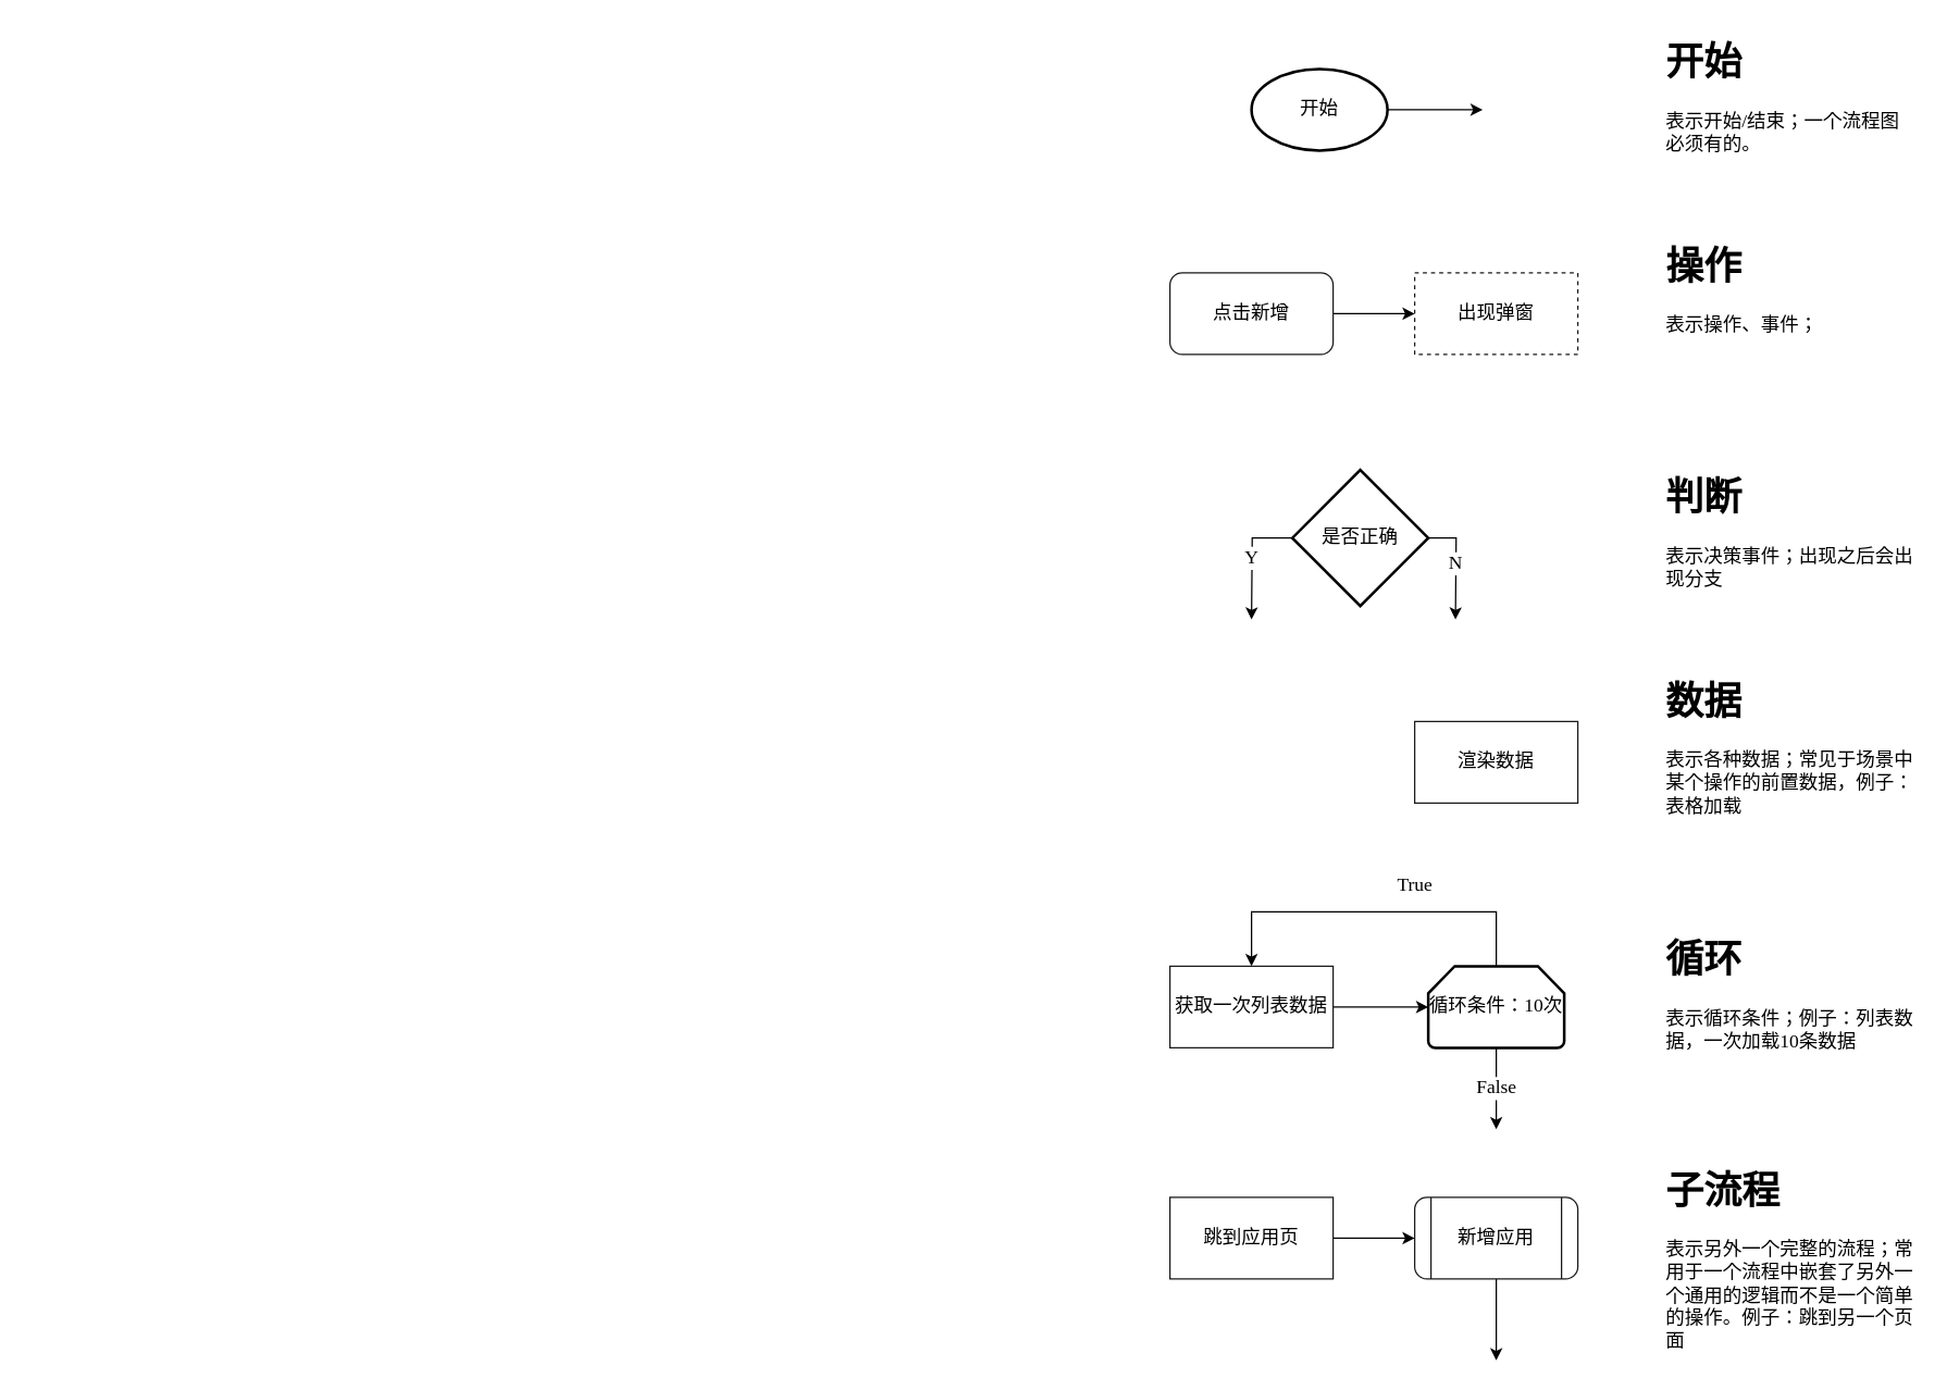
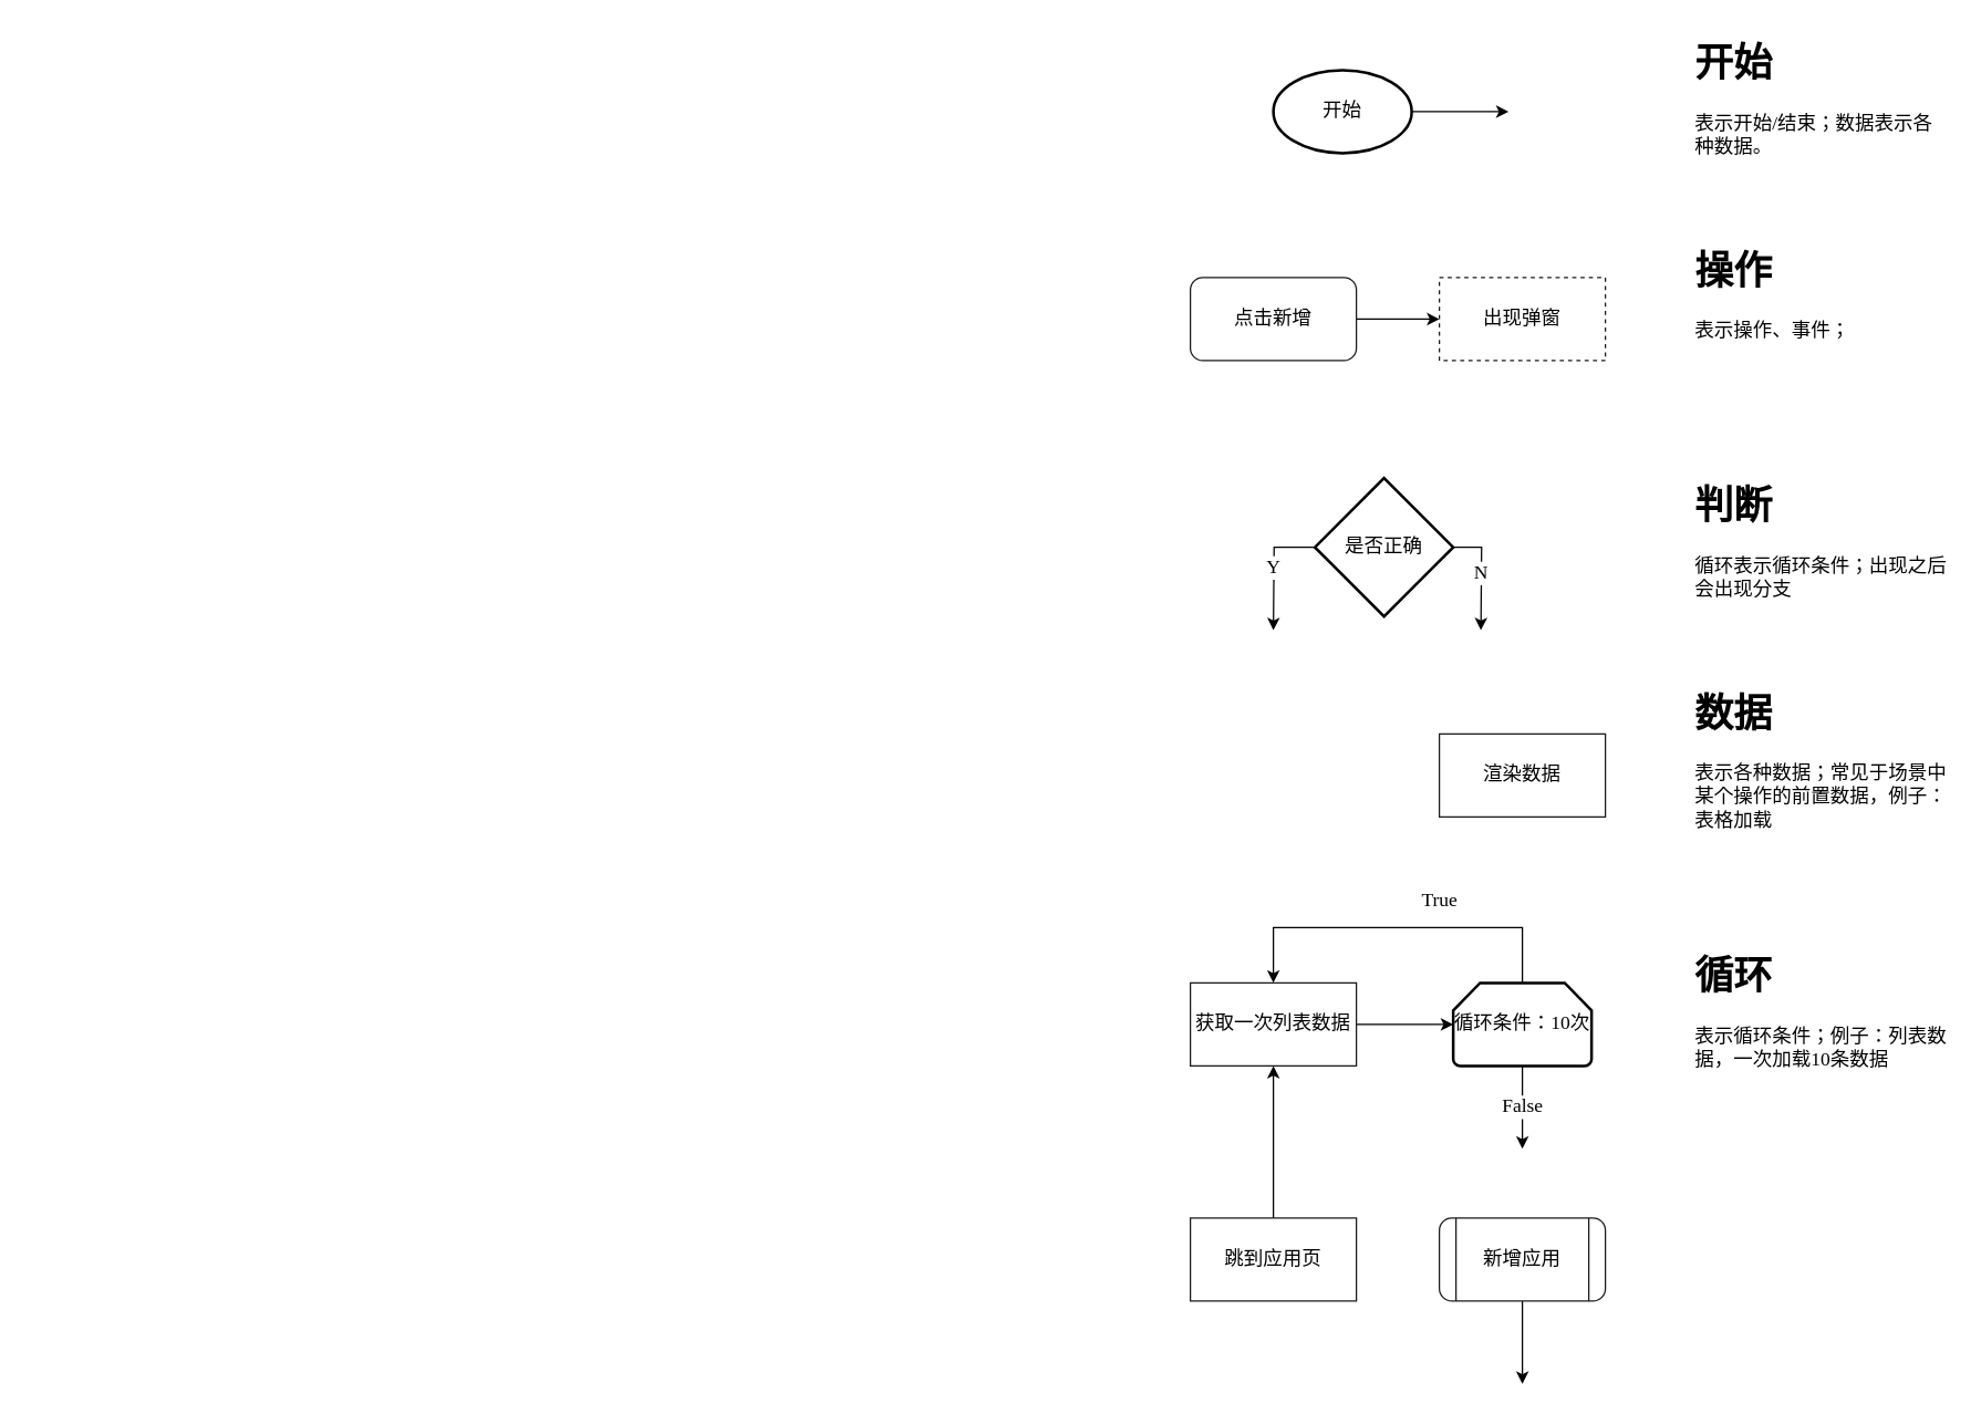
  <mxCell id="0" />
  <mxCell id="1" parent="0" />
  <mxCell id="2" style="edgeStyle=orthogonalEdgeStyle;rounded=0;orthogonalLoop=1;jettySize=auto;html=1;shadow=0;fontFamily=阿里汉仪智能黑体;fontSource=https%3A%2F%2Fhellowebfonts.oss-cn-beijing.aliyuncs.com%2F698F3099-E62F-4C3B-B30A-04FB735069FE%2F202209%2F44C5C1037925EC78.ttf;fontSize=14;endArrow=classic;endFill=1;" edge="1" parent="1" source="3"><mxGeometry relative="1" as="geometry"><mxPoint x="1090" y="80" as="targetPoint" /></mxGeometry></mxCell>
  <mxCell id="3" value="开始" style="strokeWidth=2;html=1;shape=mxgraph.flowchart.start_1;whiteSpace=wrap;rounded=1;shadow=0;fontFamily=阿里汉仪智能黑体;fontSource=https%3A%2F%2Fhellowebfonts.oss-cn-beijing.aliyuncs.com%2F698F3099-E62F-4C3B-B30A-04FB735069FE%2F202209%2F44C5C1037925EC78.ttf;fontSize=14;fillColor=#FFFFFF;" vertex="1" parent="1"><mxGeometry x="920" y="50" width="100" height="60" as="geometry" /></mxCell>
- <mxCell id="4" value="&lt;h1&gt;开始&lt;/h1&gt;&lt;p&gt;表示开始/结束；一个流程图必须有的。&lt;/p&gt;" style="text;html=1;strokeColor=none;fillColor=none;spacing=5;spacingTop=-20;whiteSpace=wrap;overflow=hidden;rounded=0;shadow=0;fontFamily=阿里汉仪智能黑体;fontSource=https%3A%2F%2Fhellowebfonts.oss-cn-beijing.aliyuncs.com%2F698F3099-E62F-4C3B-B30A-04FB735069FE%2F202209%2F44C5C1037925EC78.ttf;fontSize=14;" vertex="1" parent="1"><mxGeometry x="1220" y="20" width="190" height="120" as="geometry" /></mxCell>
+ <mxCell id="4" value="&lt;h1&gt;开始&lt;/h1&gt;&lt;p&gt;表示开始/结束；数据表示各种数据。&lt;/p&gt;" style="text;html=1;strokeColor=none;fillColor=none;spacing=5;spacingTop=-20;whiteSpace=wrap;overflow=hidden;rounded=0;shadow=0;fontFamily=阿里汉仪智能黑体;fontSource=https%3A%2F%2Fhellowebfonts.oss-cn-beijing.aliyuncs.com%2F698F3099-E62F-4C3B-B30A-04FB735069FE%2F202209%2F44C5C1037925EC78.ttf;fontSize=14;" vertex="1" parent="1"><mxGeometry x="1220" y="20" width="190" height="120" as="geometry" /></mxCell>
  <mxCell id="5" style="edgeStyle=orthogonalEdgeStyle;rounded=0;orthogonalLoop=1;jettySize=auto;html=1;shadow=0;fontFamily=阿里汉仪智能黑体;fontSource=https%3A%2F%2Fhellowebfonts.oss-cn-beijing.aliyuncs.com%2F698F3099-E62F-4C3B-B30A-04FB735069FE%2F202209%2F44C5C1037925EC78.ttf;fontSize=14;endArrow=classic;endFill=1;" edge="1" parent="1" source="6" target="7"><mxGeometry relative="1" as="geometry" /></mxCell>
  <mxCell id="6" value="点击新增" style="rounded=1;whiteSpace=wrap;html=1;shadow=0;fontFamily=阿里汉仪智能黑体;fontSource=https%3A%2F%2Fhellowebfonts.oss-cn-beijing.aliyuncs.com%2F698F3099-E62F-4C3B-B30A-04FB735069FE%2F202209%2F44C5C1037925EC78.ttf;fontSize=14;strokeColor=#1A1A1A;fillColor=#FFFFFF;" vertex="1" parent="1"><mxGeometry x="860" y="200" width="120" height="60" as="geometry" /></mxCell>
  <mxCell id="7" value="出现弹窗" style="rounded=0;whiteSpace=wrap;html=1;shadow=0;fontFamily=阿里汉仪智能黑体;fontSource=https%3A%2F%2Fhellowebfonts.oss-cn-beijing.aliyuncs.com%2F698F3099-E62F-4C3B-B30A-04FB735069FE%2F202209%2F44C5C1037925EC78.ttf;fontSize=14;strokeColor=#1A1A1A;fillColor=#FFFFFF;dashed=1;" vertex="1" parent="1"><mxGeometry x="1040" y="200" width="120" height="60" as="geometry" /></mxCell>
  <mxCell id="8" value="&lt;h1&gt;操作&lt;/h1&gt;&lt;p&gt;表示操作、事件；&lt;/p&gt;" style="text;html=1;strokeColor=none;fillColor=none;spacing=5;spacingTop=-20;whiteSpace=wrap;overflow=hidden;rounded=0;shadow=0;fontFamily=阿里汉仪智能黑体;fontSource=https%3A%2F%2Fhellowebfonts.oss-cn-beijing.aliyuncs.com%2F698F3099-E62F-4C3B-B30A-04FB735069FE%2F202209%2F44C5C1037925EC78.ttf;fontSize=14;" vertex="1" parent="1"><mxGeometry x="1220" y="170" width="190" height="120" as="geometry" /></mxCell>
  <mxCell id="9" value="Y" style="edgeStyle=orthogonalEdgeStyle;rounded=0;orthogonalLoop=1;jettySize=auto;html=1;shadow=0;fontFamily=阿里汉仪智能黑体;fontSource=https%3A%2F%2Fhellowebfonts.oss-cn-beijing.aliyuncs.com%2F698F3099-E62F-4C3B-B30A-04FB735069FE%2F202209%2F44C5C1037925EC78.ttf;fontSize=14;endArrow=classic;endFill=1;" edge="1" parent="1" source="11"><mxGeometry relative="1" as="geometry"><mxPoint x="920" y="455" as="targetPoint" /></mxGeometry></mxCell>
  <mxCell id="10" value="N" style="edgeStyle=orthogonalEdgeStyle;rounded=0;orthogonalLoop=1;jettySize=auto;html=1;shadow=0;fontFamily=阿里汉仪智能黑体;fontSource=https%3A%2F%2Fhellowebfonts.oss-cn-beijing.aliyuncs.com%2F698F3099-E62F-4C3B-B30A-04FB735069FE%2F202209%2F44C5C1037925EC78.ttf;fontSize=14;endArrow=classic;endFill=1;" edge="1" parent="1" source="11"><mxGeometry relative="1" as="geometry"><mxPoint x="1070" y="455" as="targetPoint" /></mxGeometry></mxCell>
  <mxCell id="11" value="是否正确" style="strokeWidth=2;html=1;shape=mxgraph.flowchart.decision;whiteSpace=wrap;rounded=1;shadow=0;fontFamily=阿里汉仪智能黑体;fontSource=https%3A%2F%2Fhellowebfonts.oss-cn-beijing.aliyuncs.com%2F698F3099-E62F-4C3B-B30A-04FB735069FE%2F202209%2F44C5C1037925EC78.ttf;fontSize=14;fillColor=#FFFFFF;" vertex="1" parent="1"><mxGeometry x="950" y="345" width="100" height="100" as="geometry" /></mxCell>
- <mxCell id="12" value="&lt;h1&gt;判断&lt;/h1&gt;&lt;p&gt;表示决策事件；出现之后会出现分支&lt;/p&gt;" style="text;html=1;strokeColor=none;fillColor=none;spacing=5;spacingTop=-20;whiteSpace=wrap;overflow=hidden;rounded=0;shadow=0;fontFamily=阿里汉仪智能黑体;fontSource=https%3A%2F%2Fhellowebfonts.oss-cn-beijing.aliyuncs.com%2F698F3099-E62F-4C3B-B30A-04FB735069FE%2F202209%2F44C5C1037925EC78.ttf;fontSize=14;" vertex="1" parent="1"><mxGeometry x="1220" y="340" width="190" height="120" as="geometry" /></mxCell>
+ <mxCell id="12" value="&lt;h1&gt;判断&lt;/h1&gt;&lt;p&gt;循环表示循环条件；出现之后会出现分支&lt;/p&gt;" style="text;html=1;strokeColor=none;fillColor=none;spacing=5;spacingTop=-20;whiteSpace=wrap;overflow=hidden;rounded=0;shadow=0;fontFamily=阿里汉仪智能黑体;fontSource=https%3A%2F%2Fhellowebfonts.oss-cn-beijing.aliyuncs.com%2F698F3099-E62F-4C3B-B30A-04FB735069FE%2F202209%2F44C5C1037925EC78.ttf;fontSize=14;" vertex="1" parent="1"><mxGeometry x="1220" y="340" width="190" height="120" as="geometry" /></mxCell>
  <mxCell id="13" value="&lt;h1&gt;数据&lt;/h1&gt;&lt;p&gt;表示各种数据；常见于场景中某个操作的前置数据，例子：表格加载&lt;/p&gt;" style="text;html=1;strokeColor=none;fillColor=none;spacing=5;spacingTop=-20;whiteSpace=wrap;overflow=hidden;rounded=0;shadow=0;fontFamily=阿里汉仪智能黑体;fontSource=https%3A%2F%2Fhellowebfonts.oss-cn-beijing.aliyuncs.com%2F698F3099-E62F-4C3B-B30A-04FB735069FE%2F202209%2F44C5C1037925EC78.ttf;fontSize=14;" vertex="1" parent="1"><mxGeometry x="1220" y="490" width="190" height="120" as="geometry" /></mxCell>
  <mxCell id="14" value="渲染数据" style="rounded=0;whiteSpace=wrap;html=1;shadow=0;fontFamily=阿里汉仪智能黑体;fontSource=https%3A%2F%2Fhellowebfonts.oss-cn-beijing.aliyuncs.com%2F698F3099-E62F-4C3B-B30A-04FB735069FE%2F202209%2F44C5C1037925EC78.ttf;fontSize=14;strokeColor=#1A1A1A;fillColor=#FFFFFF;" vertex="1" parent="1"><mxGeometry x="1040" y="530" width="120" height="60" as="geometry" /></mxCell>
  <mxCell id="15" style="edgeStyle=orthogonalEdgeStyle;rounded=0;orthogonalLoop=1;jettySize=auto;html=1;shadow=0;fontFamily=阿里汉仪智能黑体;fontSource=https%3A%2F%2Fhellowebfonts.oss-cn-beijing.aliyuncs.com%2F698F3099-E62F-4C3B-B30A-04FB735069FE%2F202209%2F44C5C1037925EC78.ttf;fontSize=14;endArrow=classic;endFill=1;" edge="1" parent="1" source="18" target="21"><mxGeometry relative="1" as="geometry"><Array as="points"><mxPoint x="1100" y="670" /><mxPoint x="920" y="670" /></Array></mxGeometry></mxCell>
  <mxCell id="16" value="True" style="edgeLabel;html=1;align=center;verticalAlign=middle;resizable=0;points=[];fontSize=14;fontFamily=阿里汉仪智能黑体;" vertex="1" connectable="0" parent="15"><mxGeometry x="-0.223" relative="1" as="geometry"><mxPoint y="-20" as="offset" /></mxGeometry></mxCell>
  <mxCell id="17" value="False" style="edgeStyle=orthogonalEdgeStyle;rounded=0;orthogonalLoop=1;jettySize=auto;html=1;shadow=0;fontFamily=阿里汉仪智能黑体;fontSource=https%3A%2F%2Fhellowebfonts.oss-cn-beijing.aliyuncs.com%2F698F3099-E62F-4C3B-B30A-04FB735069FE%2F202209%2F44C5C1037925EC78.ttf;fontSize=14;endArrow=classic;endFill=1;" edge="1" parent="1" source="18"><mxGeometry relative="1" as="geometry"><mxPoint x="1100" y="830" as="targetPoint" /></mxGeometry></mxCell>
  <mxCell id="18" value="循环条件：10次" style="strokeWidth=2;html=1;shape=mxgraph.flowchart.loop_limit;whiteSpace=wrap;rounded=1;shadow=0;fontFamily=阿里汉仪智能黑体;fontSource=https%3A%2F%2Fhellowebfonts.oss-cn-beijing.aliyuncs.com%2F698F3099-E62F-4C3B-B30A-04FB735069FE%2F202209%2F44C5C1037925EC78.ttf;fontSize=14;fillColor=#FFFFFF;" vertex="1" parent="1"><mxGeometry x="1050" y="710" width="100" height="60" as="geometry" /></mxCell>
  <mxCell id="19" value="&lt;h1&gt;循环&lt;/h1&gt;&lt;p&gt;表示循环条件；例子：列表数据，一次加载10条数据&lt;/p&gt;" style="text;html=1;strokeColor=none;fillColor=none;spacing=5;spacingTop=-20;whiteSpace=wrap;overflow=hidden;rounded=0;shadow=0;fontFamily=阿里汉仪智能黑体;fontSource=https%3A%2F%2Fhellowebfonts.oss-cn-beijing.aliyuncs.com%2F698F3099-E62F-4C3B-B30A-04FB735069FE%2F202209%2F44C5C1037925EC78.ttf;fontSize=14;" vertex="1" parent="1"><mxGeometry x="1220" y="680" width="190" height="120" as="geometry" /></mxCell>
  <mxCell id="20" style="edgeStyle=orthogonalEdgeStyle;rounded=0;orthogonalLoop=1;jettySize=auto;html=1;shadow=0;fontFamily=阿里汉仪智能黑体;fontSource=https%3A%2F%2Fhellowebfonts.oss-cn-beijing.aliyuncs.com%2F698F3099-E62F-4C3B-B30A-04FB735069FE%2F202209%2F44C5C1037925EC78.ttf;fontSize=14;endArrow=classic;endFill=1;" edge="1" parent="1" source="21" target="18"><mxGeometry relative="1" as="geometry" /></mxCell>
  <mxCell id="21" value="获取一次列表数据" style="rounded=0;whiteSpace=wrap;html=1;shadow=0;fontFamily=阿里汉仪智能黑体;fontSource=https%3A%2F%2Fhellowebfonts.oss-cn-beijing.aliyuncs.com%2F698F3099-E62F-4C3B-B30A-04FB735069FE%2F202209%2F44C5C1037925EC78.ttf;fontSize=14;strokeColor=#1A1A1A;fillColor=#FFFFFF;" vertex="1" parent="1"><mxGeometry x="860" y="710" width="120" height="60" as="geometry" /></mxCell>
  <mxCell id="22" style="edgeStyle=orthogonalEdgeStyle;rounded=0;orthogonalLoop=1;jettySize=auto;html=1;shadow=0;fontFamily=阿里汉仪智能黑体;fontSource=https%3A%2F%2Fhellowebfonts.oss-cn-beijing.aliyuncs.com%2F698F3099-E62F-4C3B-B30A-04FB735069FE%2F202209%2F44C5C1037925EC78.ttf;fontSize=14;endArrow=classic;endFill=1;" edge="1" parent="1" source="23"><mxGeometry relative="1" as="geometry"><mxPoint x="1100" y="1000" as="targetPoint" /></mxGeometry></mxCell>
  <mxCell id="23" value="新增应用" style="shape=process;whiteSpace=wrap;html=1;backgroundOutline=1;rounded=1;shadow=0;fontFamily=阿里汉仪智能黑体;fontSource=https%3A%2F%2Fhellowebfonts.oss-cn-beijing.aliyuncs.com%2F698F3099-E62F-4C3B-B30A-04FB735069FE%2F202209%2F44C5C1037925EC78.ttf;fontSize=14;strokeColor=#1A1A1A;fillColor=#FFFFFF;" vertex="1" parent="1"><mxGeometry x="1040" y="880" width="120" height="60" as="geometry" /></mxCell>
- <mxCell id="24" value="&lt;h1&gt;子流程&lt;/h1&gt;&lt;p&gt;表示另外一个完整的流程；常用于一个流程中嵌套了另外一个通用的逻辑而不是一个简单的操作。例子：跳到另一个页面&lt;/p&gt;" style="text;html=1;strokeColor=none;fillColor=none;spacing=5;spacingTop=-20;whiteSpace=wrap;overflow=hidden;rounded=0;shadow=0;fontFamily=阿里汉仪智能黑体;fontSource=https%3A%2F%2Fhellowebfonts.oss-cn-beijing.aliyuncs.com%2F698F3099-E62F-4C3B-B30A-04FB735069FE%2F202209%2F44C5C1037925EC78.ttf;fontSize=14;" vertex="1" parent="1"><mxGeometry x="1220" y="850" width="190" height="150" as="geometry" /></mxCell>
- <mxCell id="25" style="edgeStyle=orthogonalEdgeStyle;rounded=0;orthogonalLoop=1;jettySize=auto;html=1;shadow=0;fontFamily=阿里汉仪智能黑体;fontSource=https%3A%2F%2Fhellowebfonts.oss-cn-beijing.aliyuncs.com%2F698F3099-E62F-4C3B-B30A-04FB735069FE%2F202209%2F44C5C1037925EC78.ttf;fontSize=14;endArrow=classic;endFill=1;" edge="1" parent="1" source="26" target="23"><mxGeometry relative="1" as="geometry" /></mxCell>
+ <mxCell id="25" style="edgeStyle=orthogonalEdgeStyle;rounded=0;orthogonalLoop=1;jettySize=auto;html=1;shadow=0;fontFamily=阿里汉仪智能黑体;fontSource=https%3A%2F%2Fhellowebfonts.oss-cn-beijing.aliyuncs.com%2F698F3099-E62F-4C3B-B30A-04FB735069FE%2F202209%2F44C5C1037925EC78.ttf;fontSize=14;endArrow=classic;endFill=1;" edge="1" parent="1" source="26" target="21"><mxGeometry relative="1" as="geometry" /></mxCell>
  <mxCell id="26" value="跳到应用页" style="rounded=0;whiteSpace=wrap;html=1;shadow=0;fontFamily=阿里汉仪智能黑体;fontSource=https%3A%2F%2Fhellowebfonts.oss-cn-beijing.aliyuncs.com%2F698F3099-E62F-4C3B-B30A-04FB735069FE%2F202209%2F44C5C1037925EC78.ttf;fontSize=14;strokeColor=#1A1A1A;fillColor=#FFFFFF;" vertex="1" parent="1"><mxGeometry x="860" y="880" width="120" height="60" as="geometry" /></mxCell>
  <mxCell id="27" value="" style="shape=image;verticalLabelPosition=bottom;labelBackgroundColor=default;verticalAlign=top;aspect=fixed;imageAspect=0;image=https://pic3.zhimg.com/v2-5cccb1dbeaf84ad18660bf3cd5826dbe_r.jpg;" vertex="1" parent="1"><mxGeometry x="20" y="25" width="766.78" height="435" as="geometry" /></mxCell>
